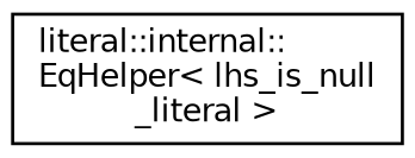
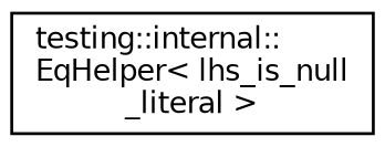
  digraph {
    rankdir=LR
-   n1 [color=black fillcolor=white fontname=Helvetica fontsize=10 height=0.2 label="literal::internal::\lEqHelper\< lhs_is_null\l_literal \>" shape=record style=filled width=0.4]
+   n1 [color=black fillcolor=white fontname=Helvetica fontsize=10 height=0.2 label="testing::internal::\lEqHelper\< lhs_is_null\l_literal \>" shape=record style=filled width=0.4]
  }
